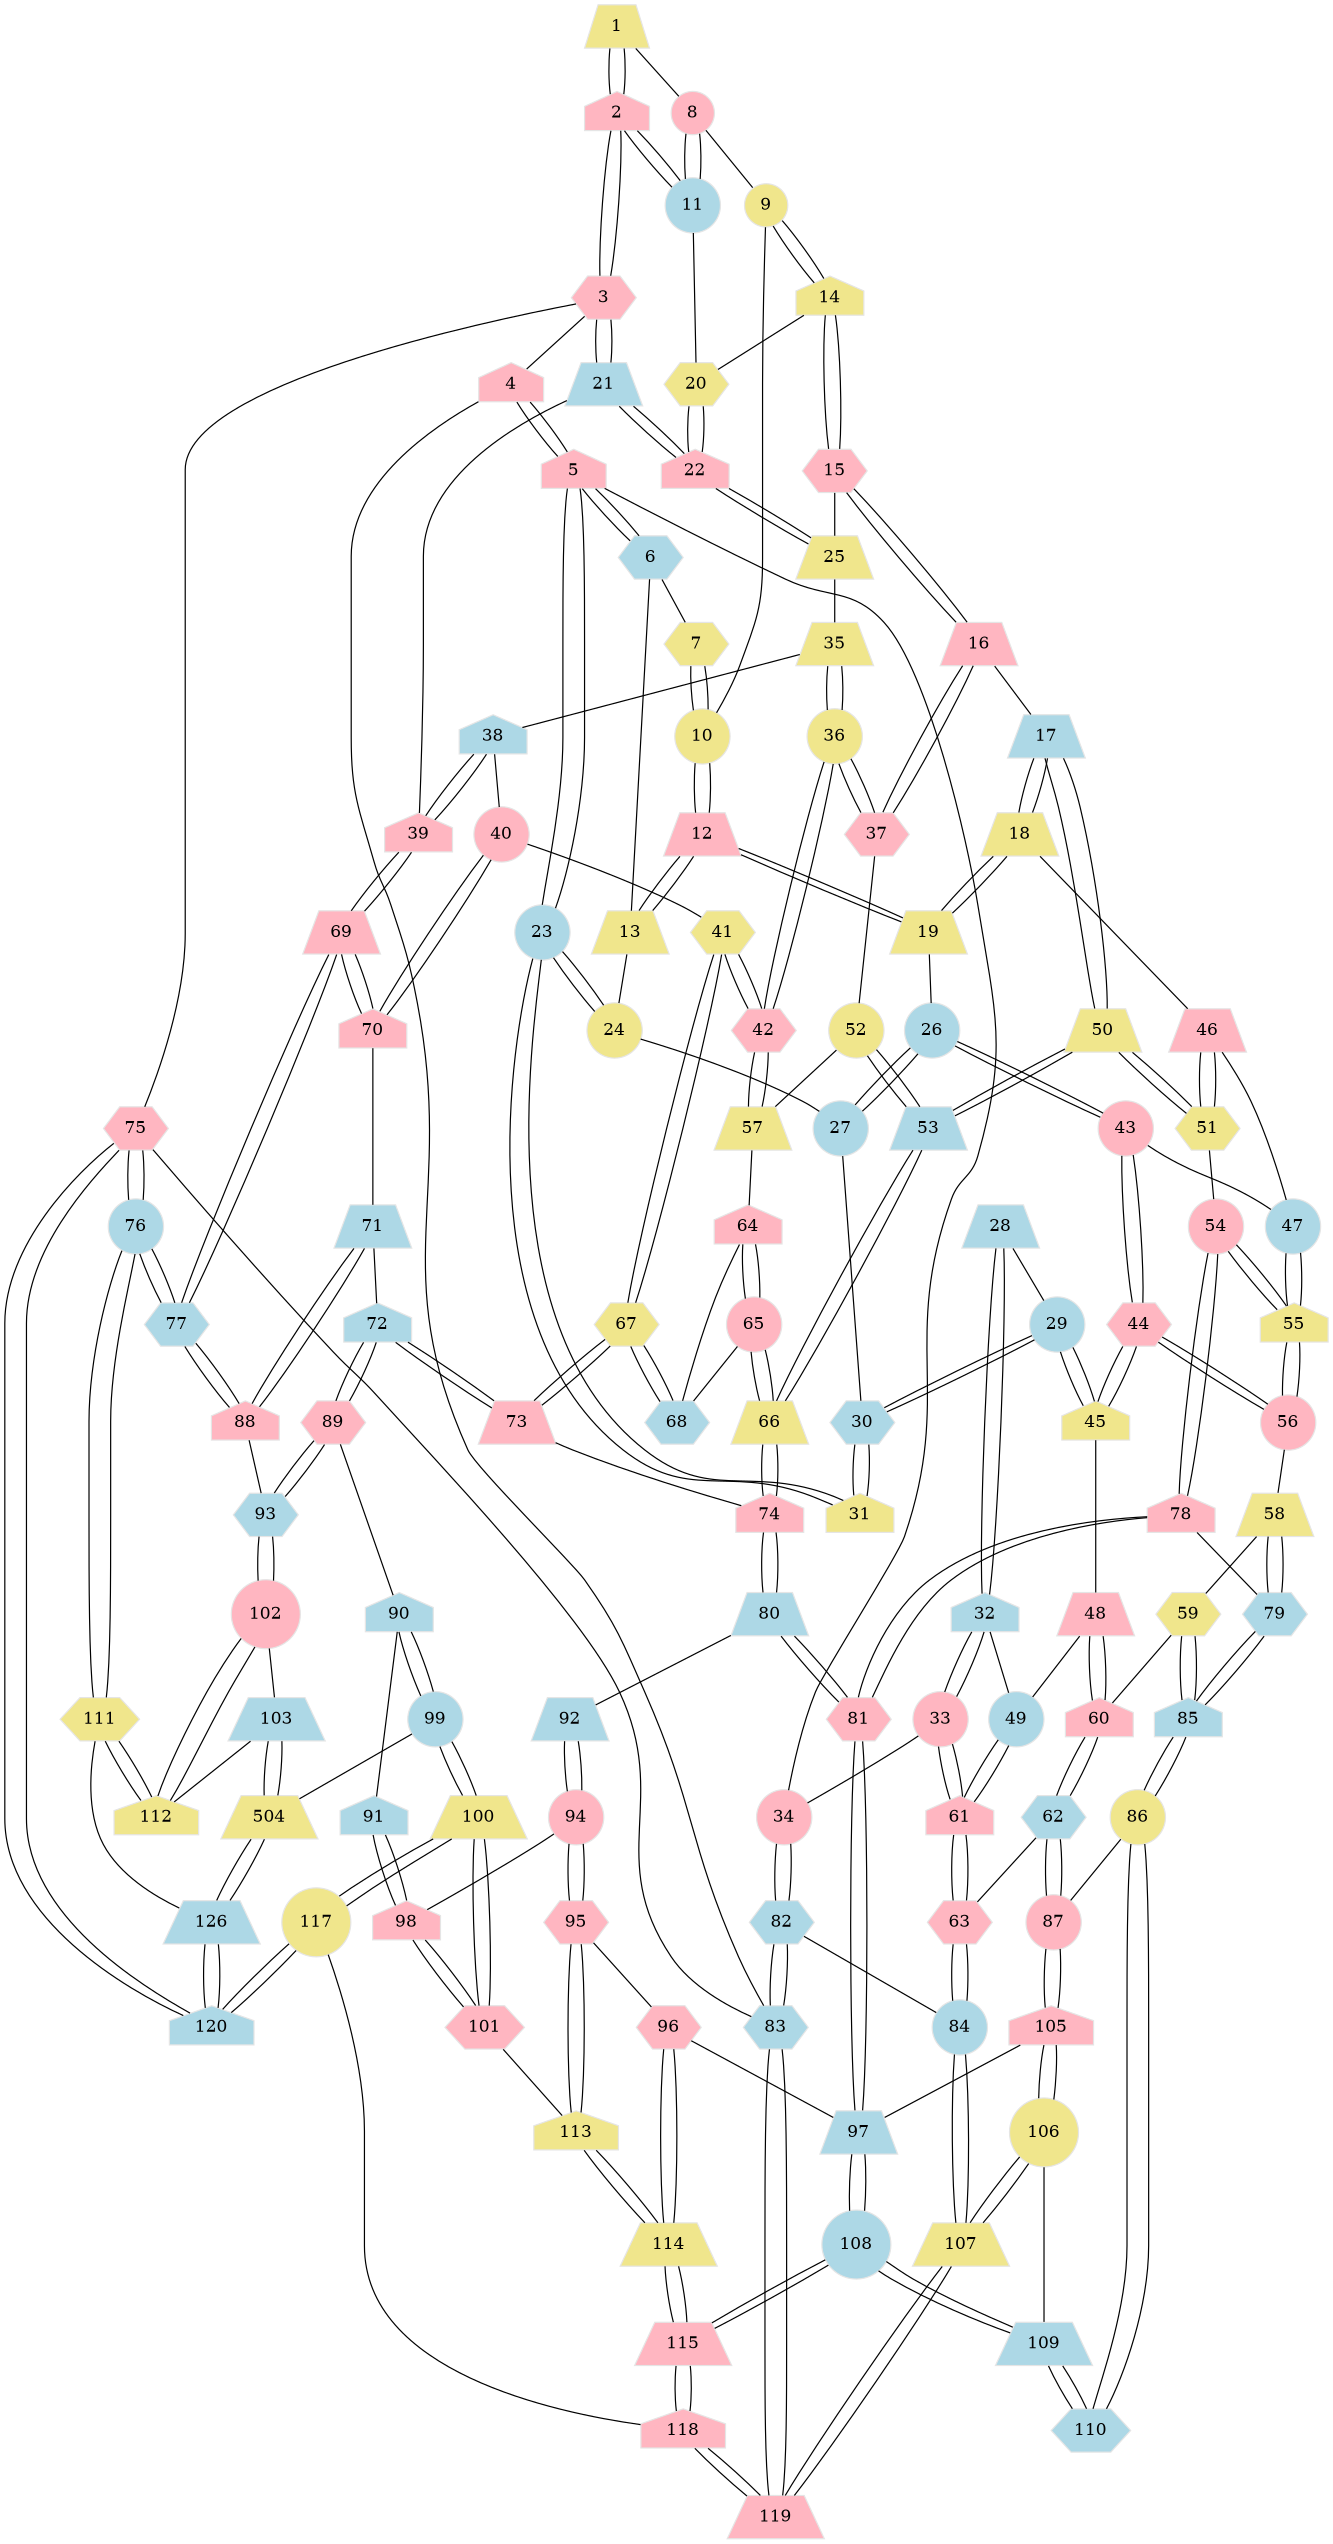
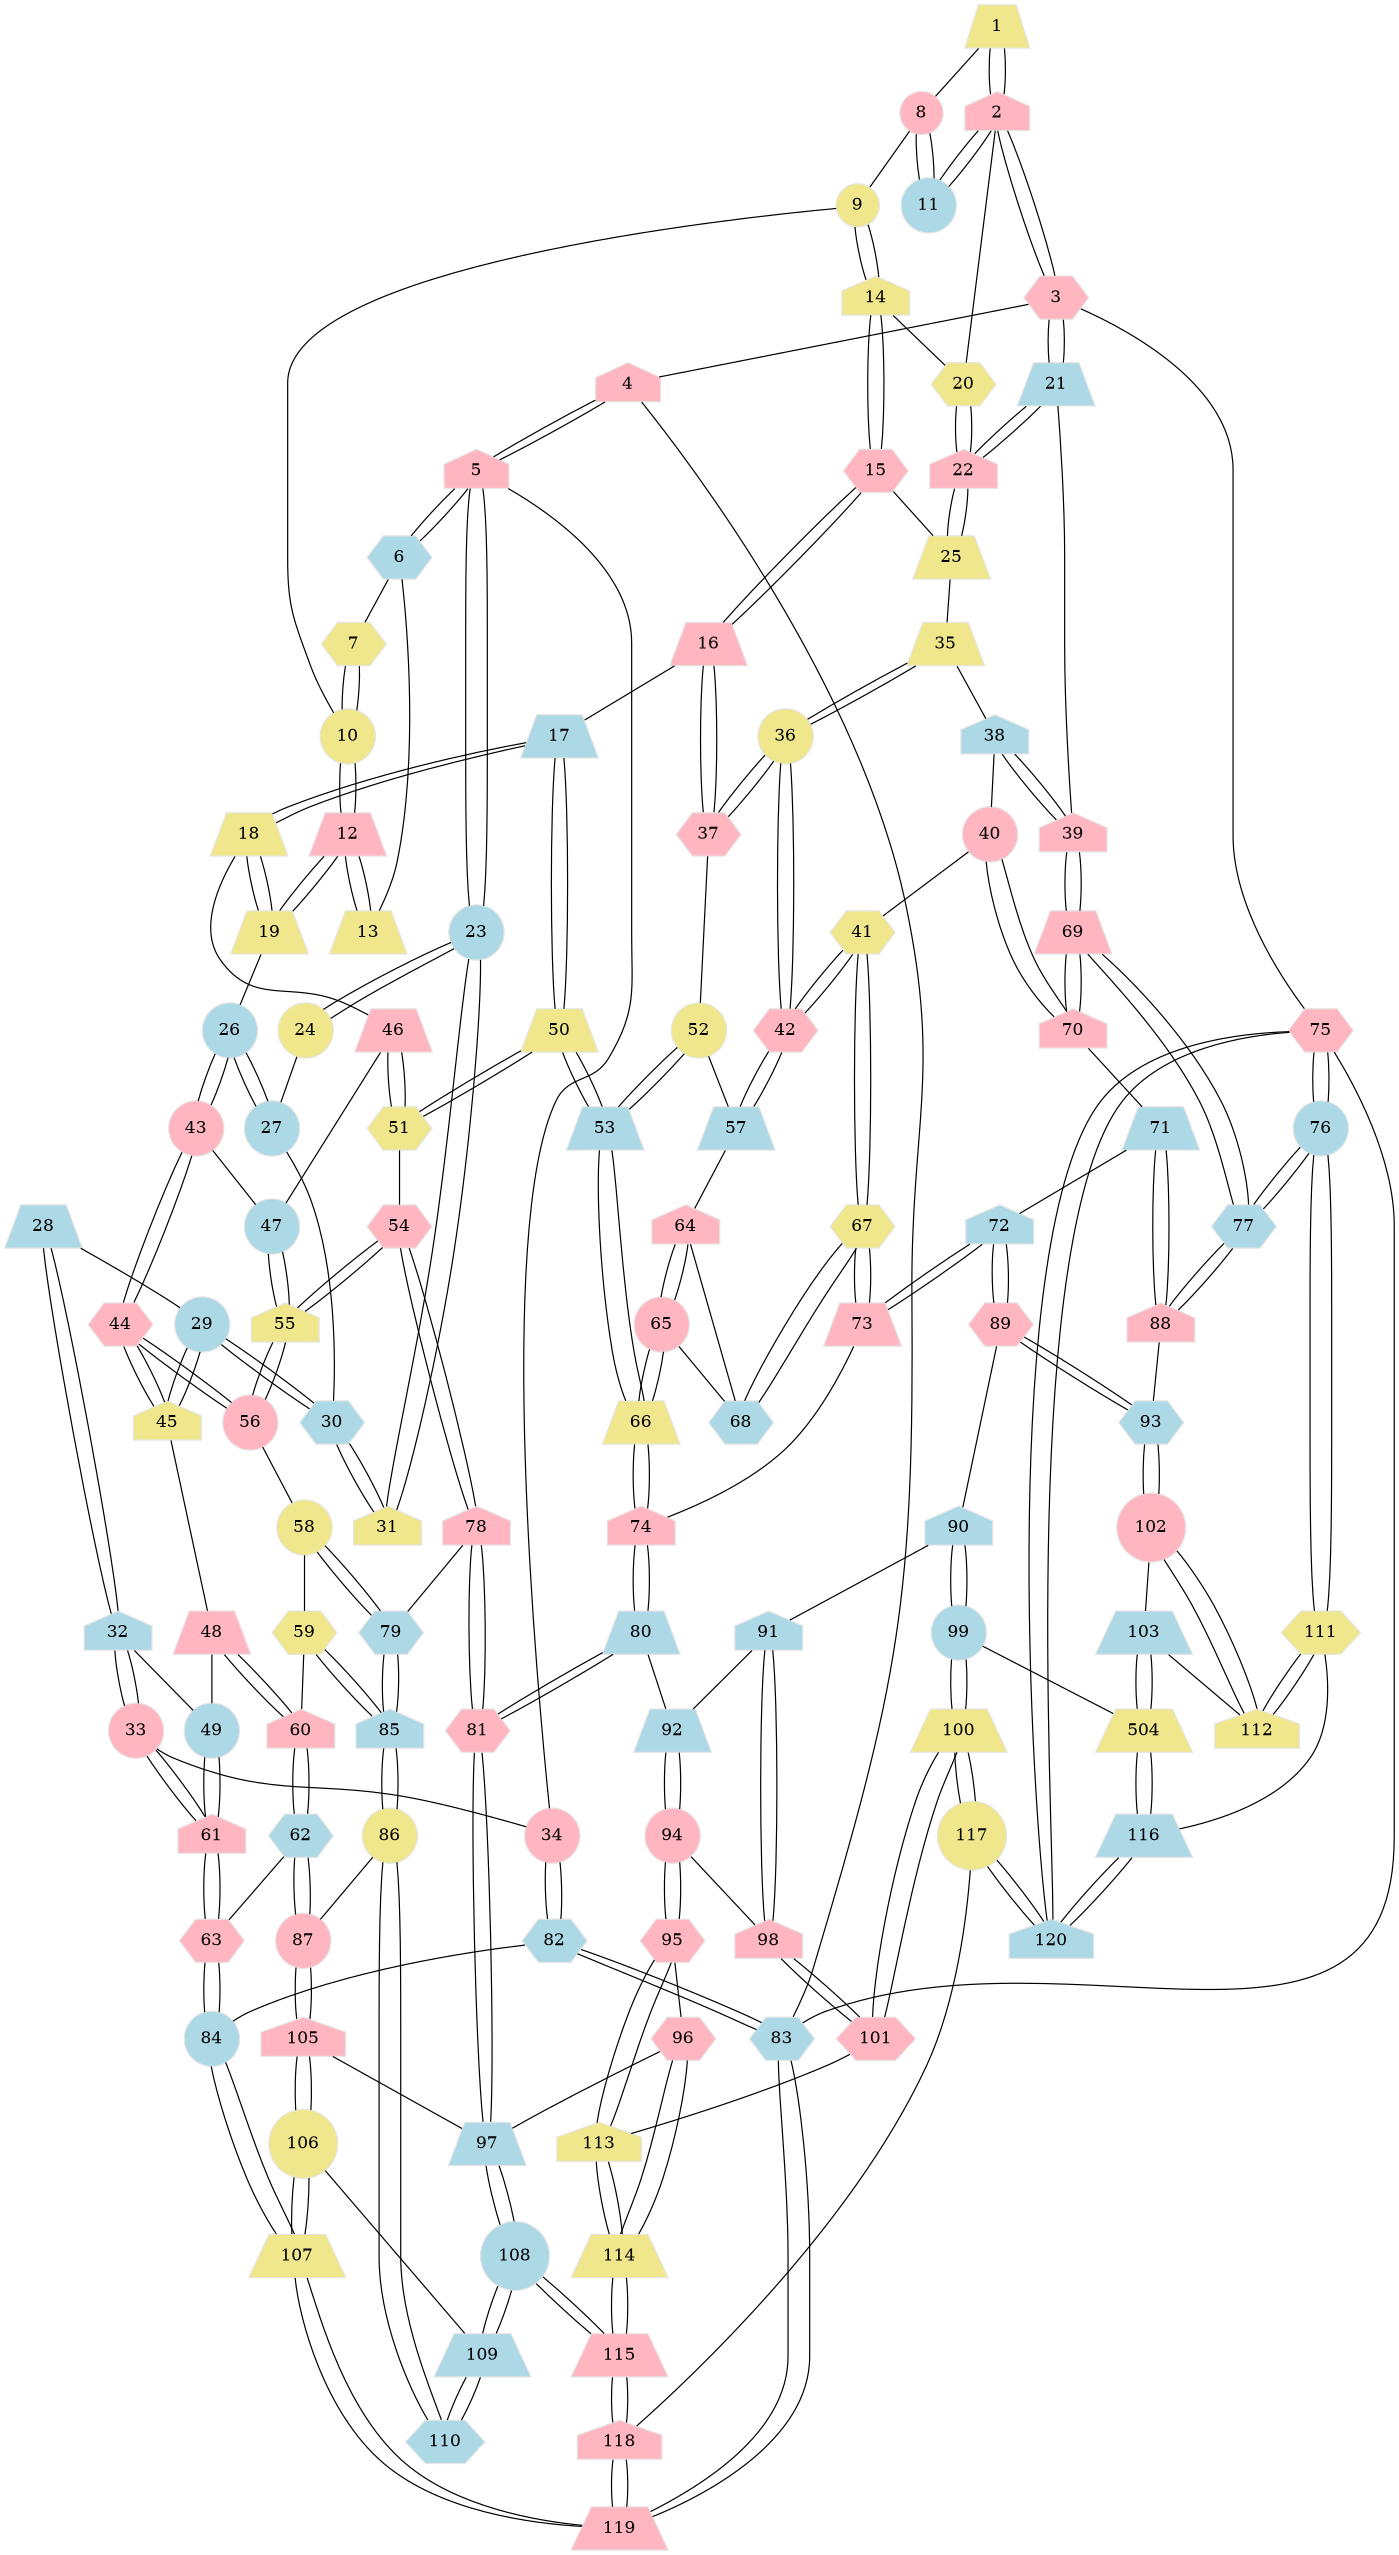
  graph {
    node [color=gray90 fillcolor=lightpink shape=trapezium style=filled]
    1 [fillcolor=khaki]
    2 [shape=house]
    8 [shape=circle]
    3 [shape=hexagon]
    11 [fillcolor=lightblue shape=circle]
    9 [fillcolor=khaki shape=circle]
    4 [shape=house]
    21 [fillcolor=lightblue]
    75 [shape=hexagon]
    20 [fillcolor=khaki shape=hexagon]
    5 [shape=house]
    83 [fillcolor=lightblue shape=hexagon]
    22 [shape=house]
    39 [shape=house]
    76 [fillcolor=lightblue shape=circle]
    120 [fillcolor=lightblue shape=house]
    34 [shape=circle]
    6 [fillcolor=lightblue shape=hexagon]
    23 [fillcolor=lightblue shape=circle]
    82 [fillcolor=lightblue shape=hexagon]
    119
    7 [fillcolor=khaki shape=hexagon]
    13 [fillcolor=khaki]
    24 [fillcolor=khaki shape=circle]
    31 [fillcolor=khaki shape=house]
    10 [fillcolor=khaki shape=circle]
    12
    14 [fillcolor=khaki shape=house]
    15 [shape=hexagon]
    19 [fillcolor=khaki]
    26 [fillcolor=lightblue shape=circle]
    27 [fillcolor=lightblue shape=circle]
    16
    25 [fillcolor=khaki]
    17 [fillcolor=lightblue]
    37 [shape=hexagon]
    35 [fillcolor=khaki]
    18 [fillcolor=khaki]
    50 [fillcolor=khaki]
    52 [fillcolor=khaki shape=circle]
    46
    51 [fillcolor=khaki shape=hexagon]
    53 [fillcolor=lightblue]
    47 [fillcolor=lightblue shape=circle]
    43 [shape=circle]
    69
    30 [fillcolor=lightblue shape=hexagon]
    36 [fillcolor=khaki shape=circle]
    38 [fillcolor=lightblue shape=house]
    44 [shape=hexagon]
    28 [fillcolor=lightblue]
    29 [fillcolor=lightblue shape=circle]
    32 [fillcolor=lightblue shape=house]
    45 [fillcolor=khaki shape=house]
    33 [shape=circle]
    49 [fillcolor=lightblue shape=circle]
    48
    61 [shape=house]
    63 [shape=hexagon]
    84 [fillcolor=lightblue shape=circle]
    42 [shape=hexagon]
    40 [shape=circle]
-   57 [fillcolor=khaki]
+   57 [fillcolor=lightblue]
    41 [fillcolor=khaki shape=hexagon]
    70 [shape=house]
    77 [fillcolor=lightblue shape=hexagon]
    67 [fillcolor=khaki shape=hexagon]
    71 [fillcolor=lightblue]
    68 [fillcolor=lightblue shape=hexagon]
    73
    64 [shape=house]
    56 [shape=circle]
    55 [fillcolor=khaki shape=house]
-   58 [fillcolor=khaki]
+   58 [fillcolor=khaki shape=circle]
    60 [shape=house]
-   54 [shape=circle]
+   54 [shape=hexagon]
    62 [fillcolor=lightblue shape=hexagon]
    66 [fillcolor=khaki]
    78 [shape=house]
    74 [shape=house]
    79 [fillcolor=lightblue shape=hexagon]
    81 [shape=hexagon]
    59 [fillcolor=khaki shape=hexagon]
    65 [shape=circle]
    85 [fillcolor=lightblue shape=house]
    86 [fillcolor=khaki shape=circle]
    87 [shape=circle]
    105 [shape=house]
    107 [fillcolor=khaki]
    80 [fillcolor=lightblue]
    88 [shape=house]
    72 [fillcolor=lightblue shape=house]
    89 [shape=hexagon]
    93 [fillcolor=lightblue shape=hexagon]
    90 [fillcolor=lightblue shape=house]
    92 [fillcolor=lightblue]
    111 [fillcolor=khaki shape=hexagon]
    112 [fillcolor=khaki shape=house]
-   116 [fillcolor=lightblue label=126]
+   116 [fillcolor=lightblue]
    97 [fillcolor=lightblue]
    94 [shape=circle]
    108 [fillcolor=lightblue shape=circle]
    110 [fillcolor=lightblue shape=hexagon]
    106 [fillcolor=khaki shape=circle]
    102 [shape=circle]
    91 [fillcolor=lightblue shape=house]
    99 [fillcolor=lightblue shape=circle]
    98 [shape=house]
    100 [fillcolor=khaki]
    n110 [fillcolor=khaki label=504]
    101 [shape=hexagon]
    95 [shape=hexagon]
    103 [fillcolor=lightblue]
    96 [shape=hexagon]
    113 [fillcolor=khaki shape=house]
    114 [fillcolor=khaki]
    115
    109 [fillcolor=lightblue]
    117 [fillcolor=khaki shape=circle]
    118 [shape=house]
    1 -- 2
    1 -- 2
    1 -- 8
    2 -- 3
    2 -- 3
    2 -- 11
    2 -- 11
    8 -- 11
    8 -- 11
    8 -- 9
    3 -- 4
    3 -- 21
    3 -- 21
    3 -- 75
-   11 -- 20
+   2 -- 20
    9 -- 10
    9 -- 14
    9 -- 14
    4 -- 5
    4 -- 5
    4 -- 83
    21 -- 22
    21 -- 22
    21 -- 39
    75 -- 83
    75 -- 76
    75 -- 76
    75 -- 120
    75 -- 120
    20 -- 22
    20 -- 22
    5 -- 34
    5 -- 6
    5 -- 6
    5 -- 23
    5 -- 23
    83 -- 119
    83 -- 119
    22 -- 25
    22 -- 25
    39 -- 69
    39 -- 69
    76 -- 77
    76 -- 77
    76 -- 111
    76 -- 111
    34 -- 82
    34 -- 82
    6 -- 7
    6 -- 13
    23 -- 24
    23 -- 24
    23 -- 31
    23 -- 31
    82 -- 83
    82 -- 83
    82 -- 84
    7 -- 10
    7 -- 10
-   13 -- 24
    24 -- 27
    10 -- 12
    10 -- 12
    12 -- 13
    12 -- 13
    12 -- 19
    12 -- 19
    14 -- 20
    14 -- 15
    14 -- 15
    15 -- 16
    15 -- 16
    15 -- 25
    19 -- 26
    26 -- 27
    26 -- 27
    26 -- 43
    26 -- 43
    27 -- 30
    16 -- 17
    16 -- 37
    16 -- 37
    25 -- 35
    17 -- 18
    17 -- 18
    17 -- 50
    17 -- 50
    37 -- 52
    35 -- 36
    35 -- 36
    35 -- 38
    18 -- 19
    18 -- 19
    18 -- 46
    50 -- 51
    50 -- 51
    50 -- 53
    50 -- 53
    52 -- 53
    52 -- 53
    52 -- 57
    46 -- 51
    46 -- 51
    46 -- 47
    51 -- 54
    53 -- 66
    53 -- 66
    47 -- 55
    47 -- 55
    43 -- 47
    43 -- 44
    43 -- 44
    69 -- 70
    69 -- 70
    69 -- 77
    69 -- 77
    30 -- 31
    30 -- 31
    36 -- 37
    36 -- 37
    36 -- 42
    36 -- 42
    38 -- 39
    38 -- 39
    38 -- 40
    44 -- 45
    44 -- 45
    44 -- 56
    44 -- 56
    28 -- 29
    28 -- 32
    28 -- 32
    29 -- 30
    29 -- 30
    29 -- 45
    29 -- 45
    32 -- 33
    32 -- 33
    32 -- 49
    45 -- 48
    33 -- 34
    33 -- 61
    33 -- 61
    49 -- 61
    49 -- 61
    48 -- 49
    48 -- 60
    48 -- 60
    61 -- 63
    61 -- 63
    63 -- 84
    63 -- 84
    84 -- 107
    84 -- 107
    42 -- 57
    42 -- 57
    40 -- 41
    40 -- 70
    40 -- 70
    57 -- 64
    41 -- 42
    41 -- 42
    41 -- 67
    41 -- 67
    70 -- 71
    77 -- 88
    77 -- 88
    67 -- 68
    67 -- 68
    67 -- 73
    67 -- 73
    71 -- 88
    71 -- 88
    71 -- 72
    73 -- 74
    64 -- 68
    64 -- 65
    64 -- 65
    56 -- 58
    55 -- 56
    55 -- 56
    58 -- 79
    58 -- 79
    58 -- 59
    60 -- 62
    60 -- 62
    54 -- 55
    54 -- 55
    54 -- 78
    54 -- 78
    62 -- 63
    62 -- 87
    62 -- 87
    66 -- 74
    66 -- 74
    78 -- 79
    78 -- 81
    78 -- 81
    74 -- 80
    74 -- 80
    79 -- 85
    79 -- 85
    81 -- 97
    81 -- 97
    59 -- 60
    59 -- 85
    59 -- 85
    65 -- 68
    65 -- 66
    65 -- 66
    85 -- 86
    85 -- 86
    86 -- 87
    86 -- 110
    86 -- 110
    87 -- 105
    87 -- 105
    105 -- 97
    105 -- 106
    105 -- 106
    107 -- 119
    107 -- 119
    80 -- 81
    80 -- 81
    80 -- 92
    88 -- 93
    72 -- 73
    72 -- 73
    72 -- 89
    72 -- 89
    89 -- 93
    89 -- 93
    89 -- 90
    93 -- 102
    93 -- 102
    90 -- 91
    90 -- 99
    90 -- 99
    92 -- 94
    92 -- 94
    111 -- 112
    111 -- 112
    111 -- 116
    116 -- 120
    116 -- 120
    97 -- 108
    97 -- 108
    94 -- 98
    94 -- 95
    94 -- 95
    108 -- 115
    108 -- 115
    108 -- 109
    108 -- 109
    106 -- 107
    106 -- 107
    106 -- 109
    102 -- 112
    102 -- 112
    102 -- 103
+   91 -- 92
    91 -- 98
    91 -- 98
    99 -- 100
    99 -- 100
    99 -- n110
    98 -- 101
    98 -- 101
    100 -- 101
    100 -- 101
    100 -- 117
    100 -- 117
    n110 -- 116
    n110 -- 116
    101 -- 113
    95 -- 96
    95 -- 113
    95 -- 113
    103 -- 112
    103 -- n110
    103 -- n110
    96 -- 97
    96 -- 114
    96 -- 114
    113 -- 114
    113 -- 114
    114 -- 115
    114 -- 115
    115 -- 118
    115 -- 118
    109 -- 110
    109 -- 110
    117 -- 120
    117 -- 120
    117 -- 118
    118 -- 119
    118 -- 119
  }
